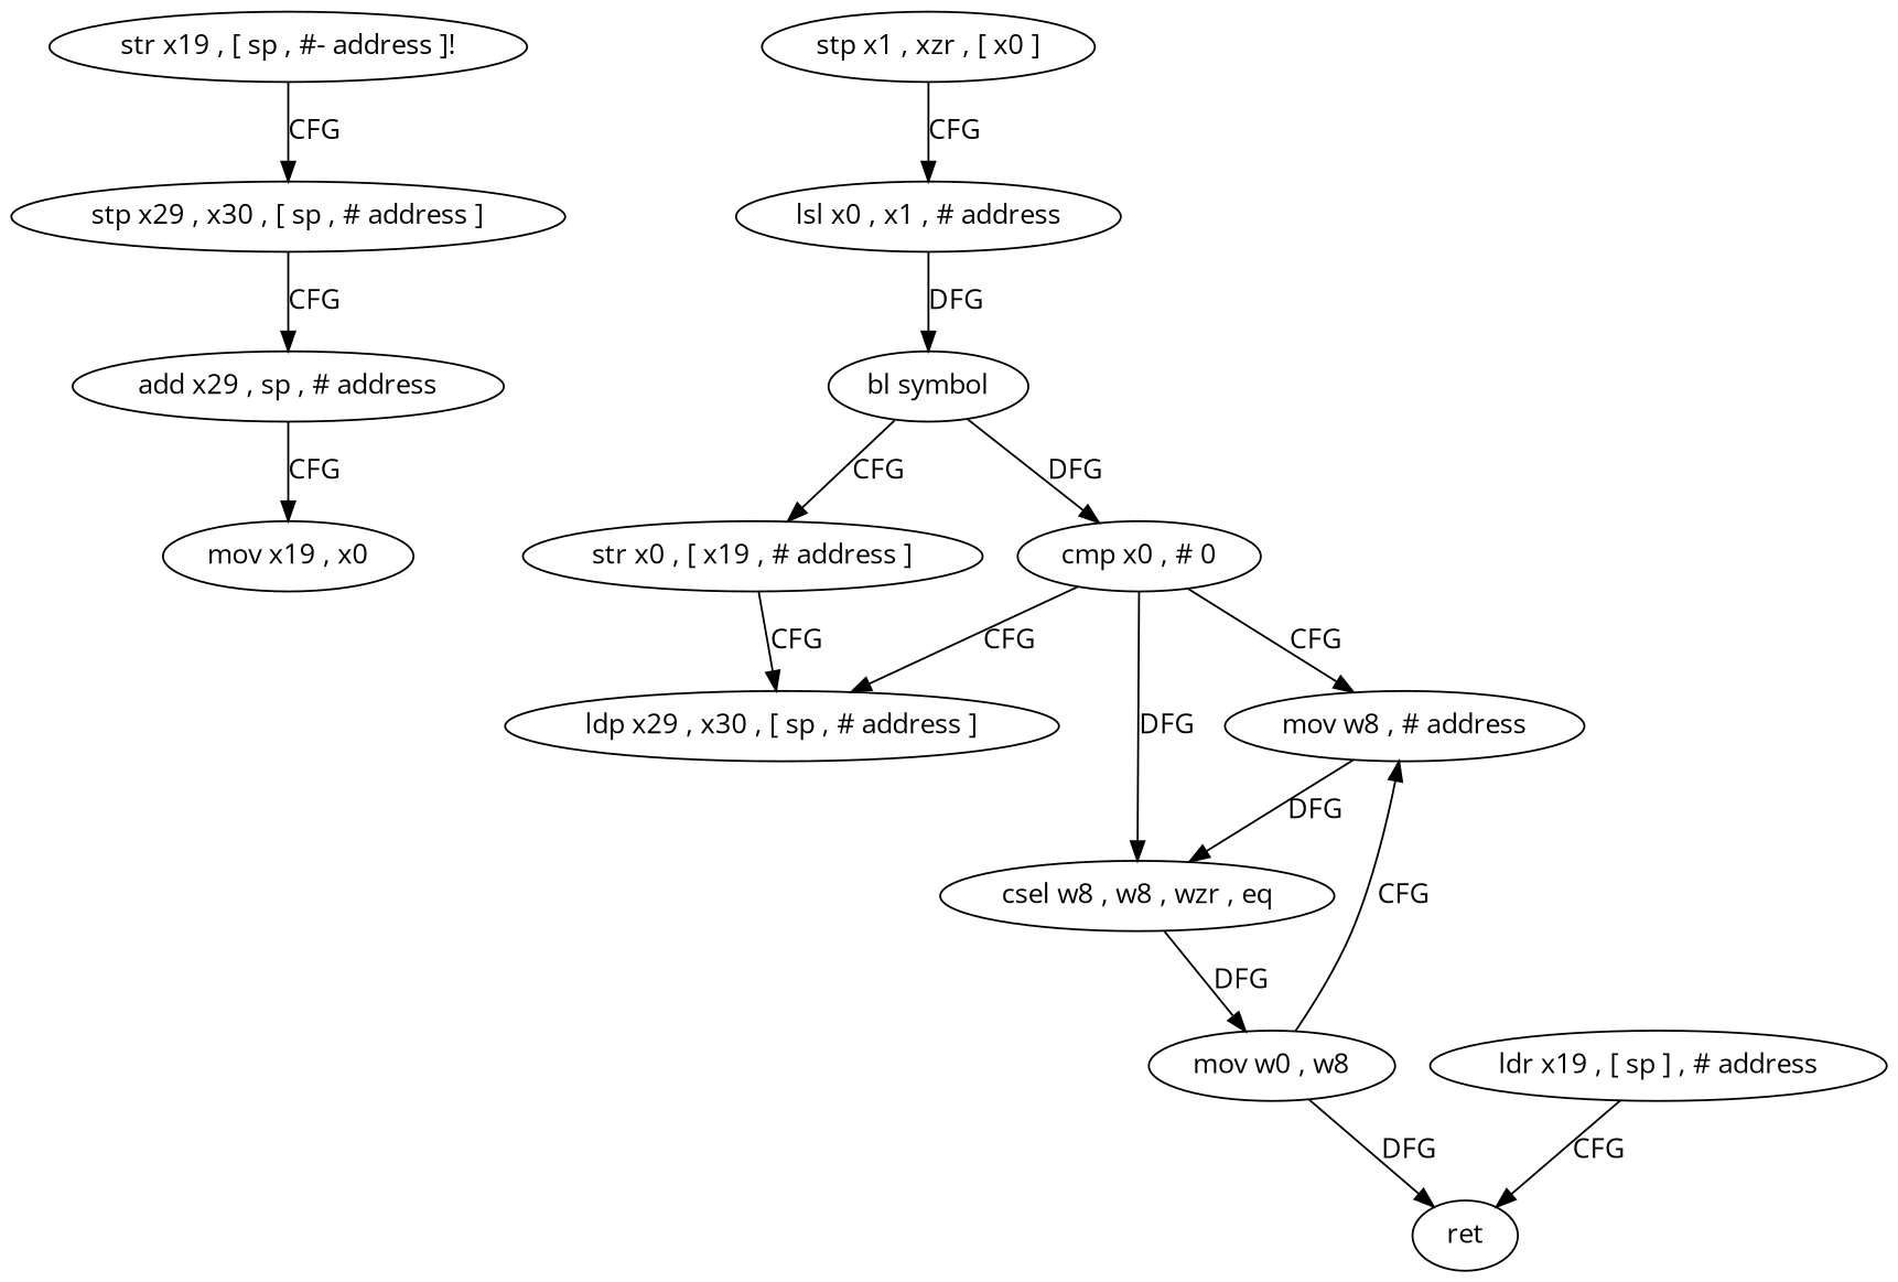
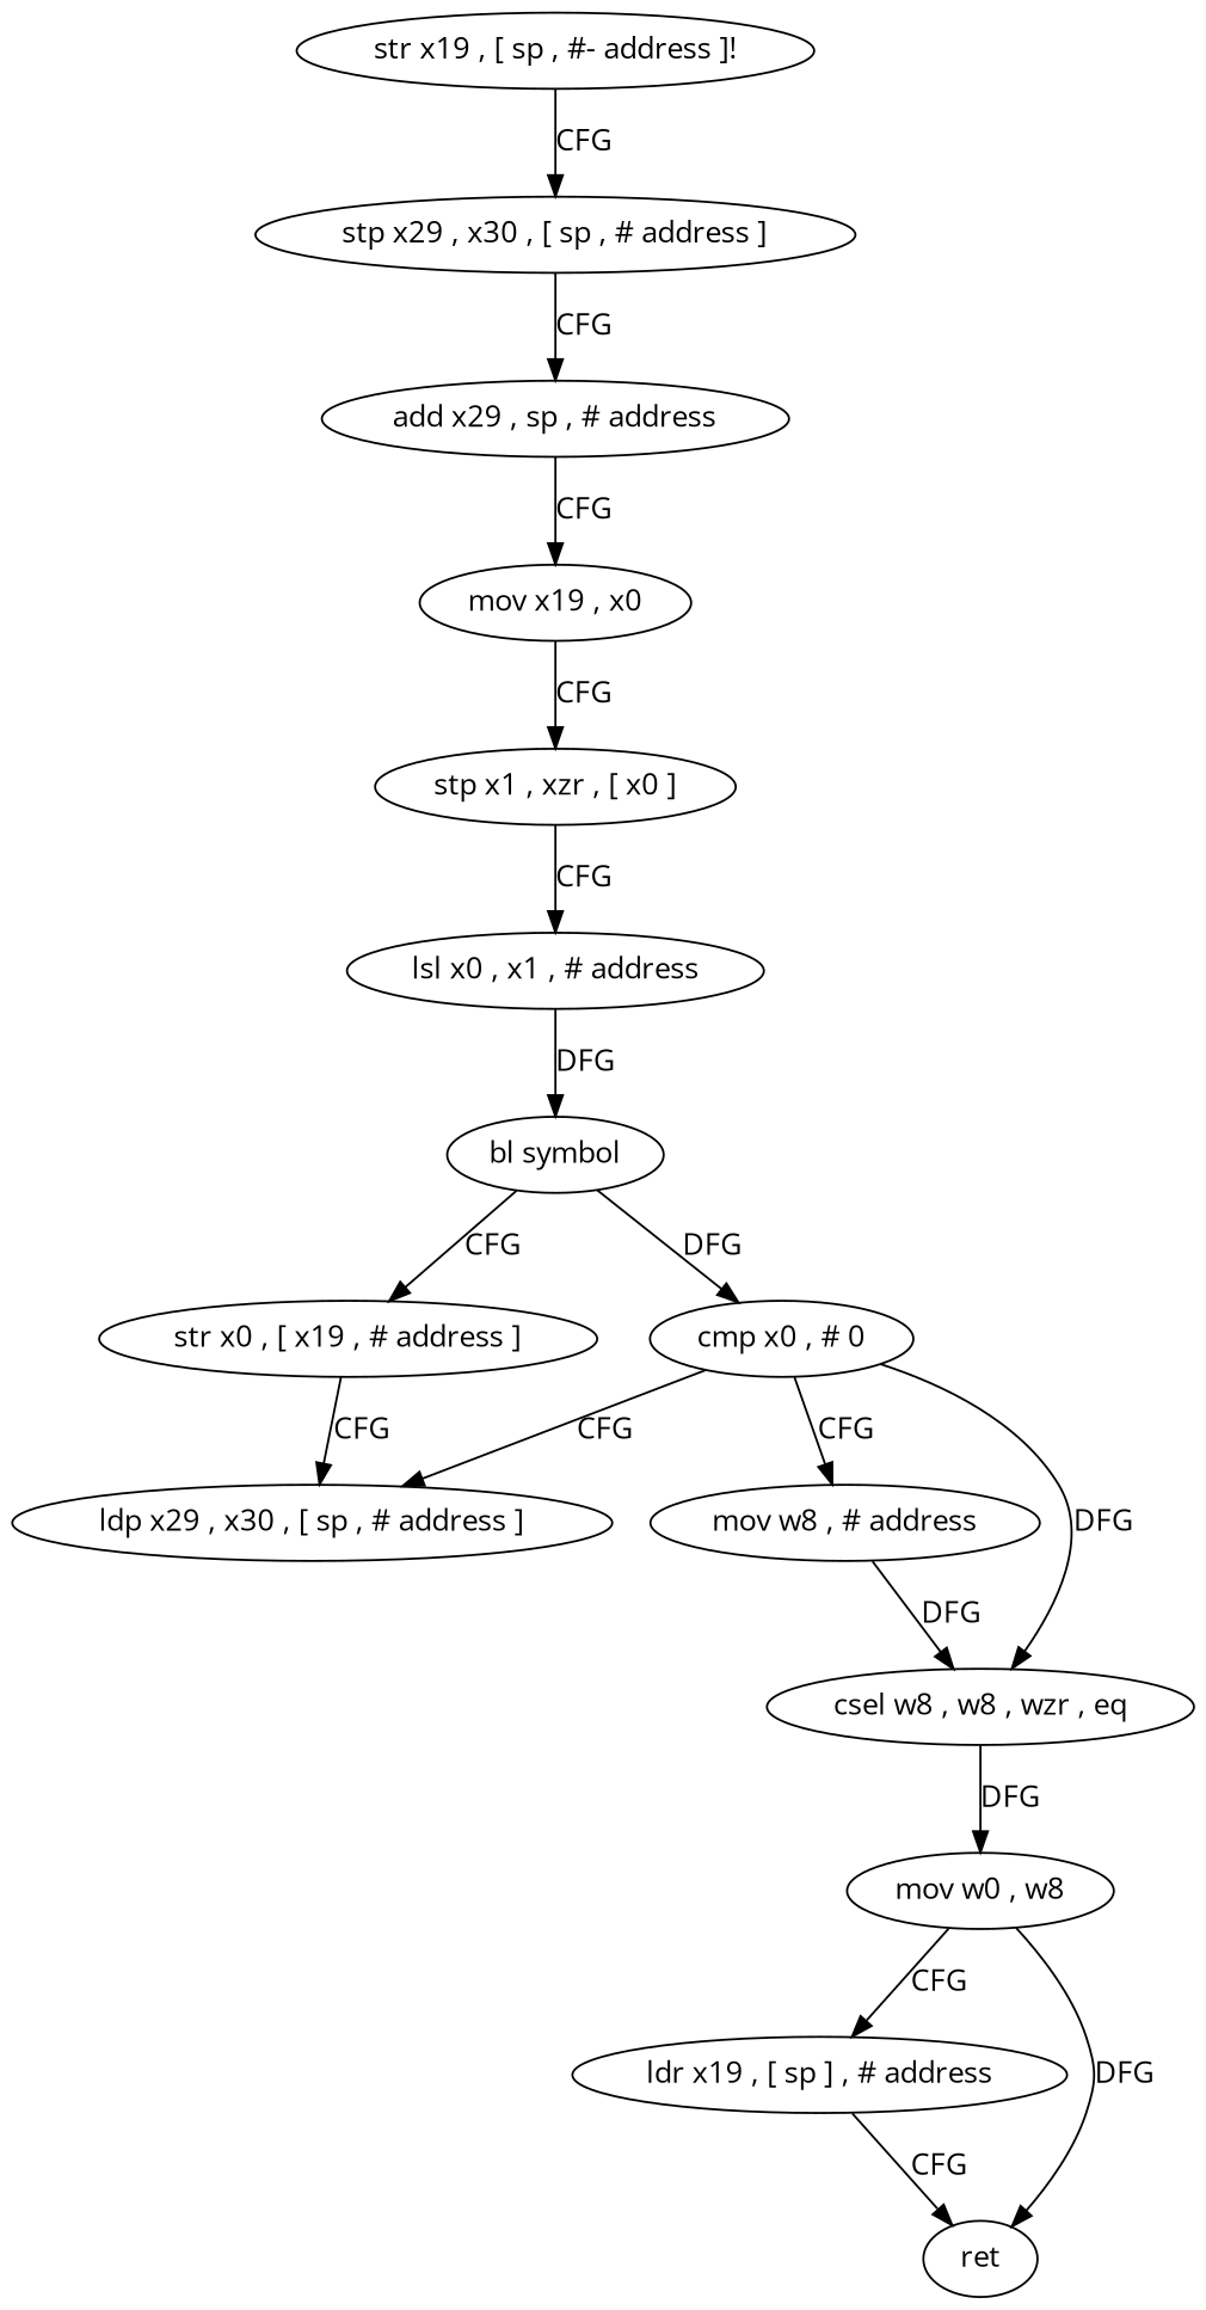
  digraph {
    fontname="Open Sans"
    node [fontname="Open Sans"]
    edge [fontname="Open Sans"]
    n1 [label="str x19 , [ sp , #- address ]!"]
    n2 [label="stp x29 , x30 , [ sp , # address ]"]
    n3 [label="add x29 , sp , # address"]
    n4 [label="mov x19 , x0"]
    n5 [label="stp x1 , xzr , [ x0 ]"]
    n6 [label="lsl x0 , x1 , # address"]
    n7 [label="str x0 , [ x19 , # address ]"]
    n8 [label="ldp x29 , x30 , [ sp , # address ]"]
    n9 [label="bl symbol"]
    n10 [label="cmp x0 , # 0"]
    n11 [label="mov w8 , # address"]
    n12 [label="csel w8 , w8 , wzr , eq"]
    n13 [label="mov w0 , w8"]
    n14 [label="ldr x19 , [ sp ] , # address"]
    n15 [label=ret]
    n1 -> n2 [label=CFG]
    n2 -> n3 [label=CFG]
    n3 -> n4 [label=CFG]
+   n4 -> n5 [label=CFG]
    n5 -> n6 [label=CFG]
    n6 -> n9 [label=DFG]
    n7 -> n8 [label=CFG]
    n9 -> n7 [label=CFG]
    n9 -> n10 [label=DFG]
    n10 -> n8 [label=CFG]
    n10 -> n11 [label=CFG]
    n10 -> n12 [label=DFG]
    n11 -> n12 [label=DFG]
    n12 -> n13 [label=DFG]
-   n13 -> n11 [label=CFG]
+   n13 -> n14 [label=CFG]
    n13 -> n15 [label=DFG]
    n14 -> n15 [label=CFG]
  }
